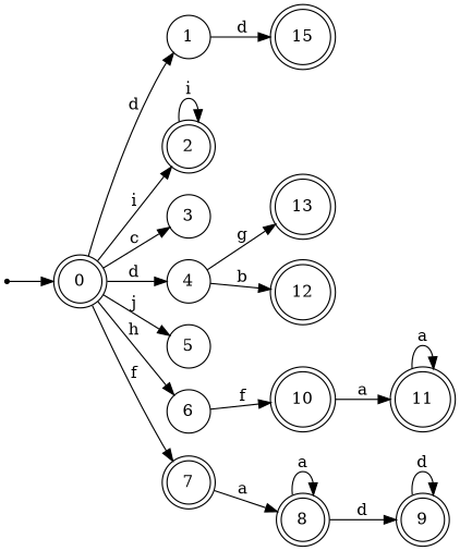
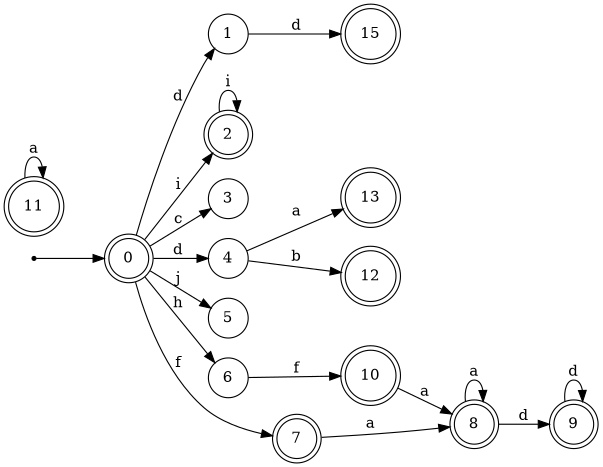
  digraph {
    rankdir=LR
    node [shape=doublecircle]
    dummy0 [shape=point]
    0
    1 [shape=circle]
    2
    3 [shape=circle]
    4 [shape=circle]
    5 [shape=circle]
    6 [shape=circle]
    7
    15
    13
    12
    10
    8
    11
    9
    dummy0 -> 0
    0 -> 1 [label=d]
    0 -> 2 [label=i]
    0 -> 3 [label=c]
    0 -> 4 [label=d]
    0 -> 5 [label=j]
    0 -> 6 [label=h]
    0 -> 7 [label=f]
    1 -> 15 [label=d]
    2 -> 2 [label=i]
-   4 -> 13 [label=g]
+   4 -> 13 [label=a]
    4 -> 12 [label=b]
    6 -> 10 [label=f]
    7 -> 8 [label=a]
-   10 -> 11 [label=a]
+   10 -> 8 [label=a]
    8 -> 8 [label=a]
    8 -> 9 [label=d]
    11 -> 11 [label=a]
    9 -> 9 [label=d]
  }
